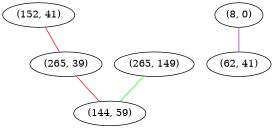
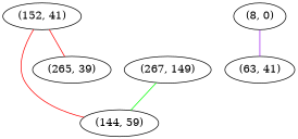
  graph {
    edge [color=red weight=1]
    "(152, 41)"
    "(144, 59)"
    "(265, 39)"
    n4 [label="(8, 0)"]
-   "(62, 41)"
-   "(265, 149)"
-   "(265, 39)" -- "(144, 59)"
+   "(62, 41)" [label="(63, 41)"]
+   "(265, 149)" [label="(267, 149)"]
+   "(152, 41)" -- "(144, 59)"
    "(152, 41)" -- "(265, 39)"
    n4 -- "(62, 41)" [color=purple weight=4]
    "(265, 149)" -- "(144, 59)" [color=green weight=2]
  }
